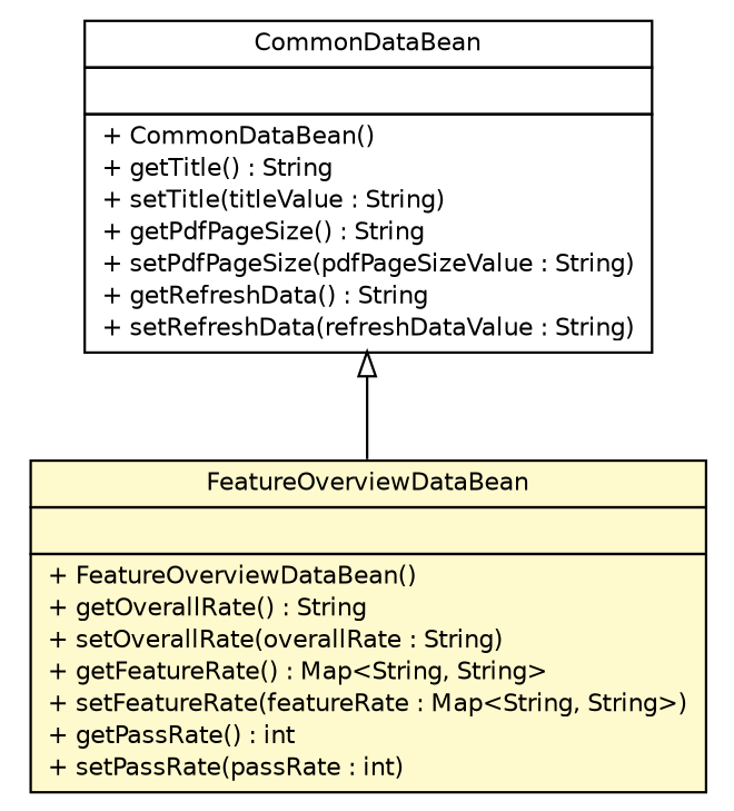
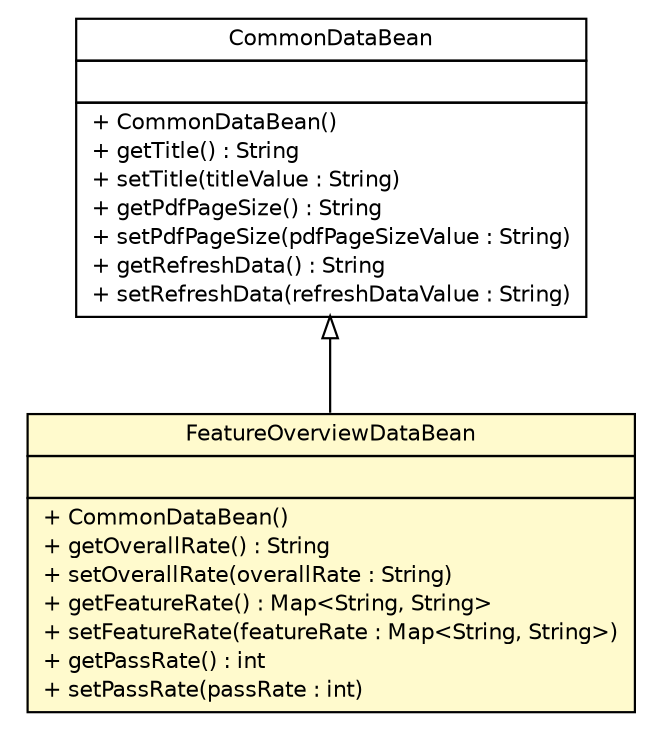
  digraph {
    nodesep=0.25
    ranksep=0.5
    node [fontcolor=black fontname=Helvetica fontsize=10.0 shape=plaintext]
-   n1 [label=<<table title="com.github.mkolisnyk.cucumber.reporting.types.beans.FeatureOverviewDataBean" border="0" cellborder="1" cellspacing="0" cellpadding="2" port="p" bgcolor="lemonChiffon" href="./FeatureOverviewDataBean.html"> 		<tr><td><table border="0" cellspacing="0" cellpadding="1"> <tr><td align="center" balign="center"> FeatureOverviewDataBean </td></tr> 		</table></td></tr> 		<tr><td><table border="0" cellspacing="0" cellpadding="1"> <tr><td align="left" balign="left">  </td></tr> 		</table></td></tr> 		<tr><td><table border="0" cellspacing="0" cellpadding="1"> <tr><td align="left" balign="left"> + FeatureOverviewDataBean() </td></tr> <tr><td align="left" balign="left"> + getOverallRate() : String </td></tr> <tr><td align="left" balign="left"> + setOverallRate(overallRate : String) </td></tr> <tr><td align="left" balign="left"> + getFeatureRate() : Map&lt;String, String&gt; </td></tr> <tr><td align="left" balign="left"> + setFeatureRate(featureRate : Map&lt;String, String&gt;) </td></tr> <tr><td align="left" balign="left"> + getPassRate() : int </td></tr> <tr><td align="left" balign="left"> + setPassRate(passRate : int) </td></tr> 		</table></td></tr> 		</table>>]
+   n1 [label=<<table title="com.github.mkolisnyk.cucumber.reporting.types.beans.FeatureOverviewDataBean" border="0" cellborder="1" cellspacing="0" cellpadding="2" port="p" bgcolor="lemonChiffon" href="./FeatureOverviewDataBean.html"> 		<tr><td><table border="0" cellspacing="0" cellpadding="1"> <tr><td align="center" balign="center"> FeatureOverviewDataBean </td></tr> 		</table></td></tr> 		<tr><td><table border="0" cellspacing="0" cellpadding="1"> <tr><td align="left" balign="left">  </td></tr> 		</table></td></tr> 		<tr><td><table border="0" cellspacing="0" cellpadding="1"> <tr><td align="left" balign="left"> + CommonDataBean() </td></tr> <tr><td align="left" balign="left"> + getOverallRate() : String </td></tr> <tr><td align="left" balign="left"> + setOverallRate(overallRate : String) </td></tr> <tr><td align="left" balign="left"> + getFeatureRate() : Map&lt;String, String&gt; </td></tr> <tr><td align="left" balign="left"> + setFeatureRate(featureRate : Map&lt;String, String&gt;) </td></tr> <tr><td align="left" balign="left"> + getPassRate() : int </td></tr> <tr><td align="left" balign="left"> + setPassRate(passRate : int) </td></tr> 		</table></td></tr> 		</table>>]
    n2 [label=<<table title="com.github.mkolisnyk.cucumber.reporting.types.beans.CommonDataBean" border="0" cellborder="1" cellspacing="0" cellpadding="2" port="p" href="./CommonDataBean.html"> 		<tr><td><table border="0" cellspacing="0" cellpadding="1"> <tr><td align="center" balign="center"> CommonDataBean </td></tr> 		</table></td></tr> 		<tr><td><table border="0" cellspacing="0" cellpadding="1"> <tr><td align="left" balign="left">  </td></tr> 		</table></td></tr> 		<tr><td><table border="0" cellspacing="0" cellpadding="1"> <tr><td align="left" balign="left"> + CommonDataBean() </td></tr> <tr><td align="left" balign="left"> + getTitle() : String </td></tr> <tr><td align="left" balign="left"> + setTitle(titleValue : String) </td></tr> <tr><td align="left" balign="left"> + getPdfPageSize() : String </td></tr> <tr><td align="left" balign="left"> + setPdfPageSize(pdfPageSizeValue : String) </td></tr> <tr><td align="left" balign="left"> + getRefreshData() : String </td></tr> <tr><td align="left" balign="left"> + setRefreshData(refreshDataValue : String) </td></tr> 		</table></td></tr> 		</table>>]
    n2 -> n1 [arrowtail=empty dir=back fontname=Helvetica fontsize=10 headport=p labelfontname=Helvetica labelfontsize=10 tailport=p]
  }
